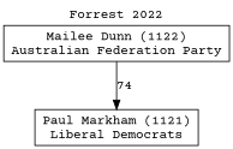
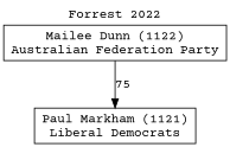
  digraph {
    label="Forrest 2022"
    labelloc=t
    mclimit=10
    fontname="Courier Prime"
    node [shape=box fontname="Courier Prime"]
    n1 [label="Paul Markham (1121)\nLiberal Democrats"]
    n2 [label="Mailee Dunn (1122)\nAustralian Federation Party"]
-   n2 -> n1 [label=74 fontname="Courier Prime"]
+   n2 -> n1 [label=75 fontname="Courier Prime"]
  }
